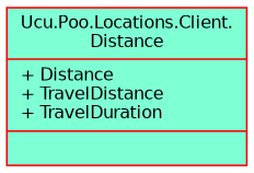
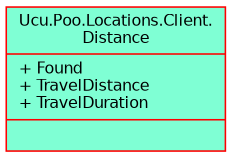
  digraph {
-   n1 [color=red fillcolor=aquamarine fontcolor=black fontname=Helvetica fontsize=10 height=0.2 label="{Ucu.Poo.Locations.Client.\lDistance\n|+ Distance\l+ TravelDistance\l+ TravelDuration\l|}" shape=record style=filled width=0.4]
+   n1 [color=red fillcolor=aquamarine fontcolor=black fontname=Helvetica fontsize=10 height=0.2 label="{Ucu.Poo.Locations.Client.\lDistance\n|+ Found\l+ TravelDistance\l+ TravelDuration\l|}" shape=record style=filled width=0.4]
  }
